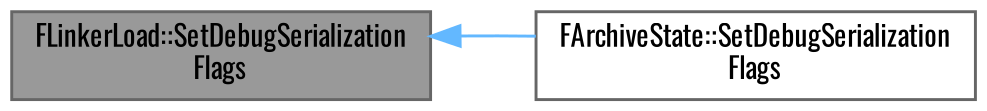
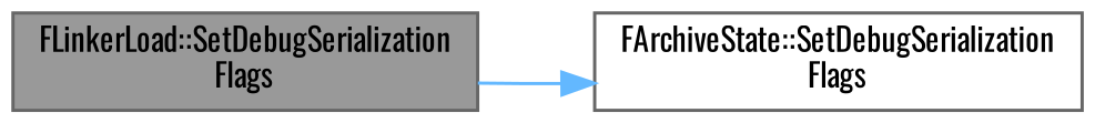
  digraph {
    rankdir=LR
    fontname=Oswald
    node [fontname=Oswald fontsize=10 shape=box style=filled]
    n1 [color=gray40 fillcolor=grey60 fontcolor=black height=0.2 label="FLinkerLoad::SetDebugSerialization\lFlags" width=0.4]
    n2 [color=grey40 fillcolor=white height=0.2 label="FArchiveState::SetDebugSerialization\lFlags" width=0.4]
-   n2 -> n1 [color=steelblue1 fontname=Oswald fontsize=10 labelfontname=Helvetica labelfontsize=10 style=solid]
+   n1 -> n2 [color=steelblue1 fontname=Oswald fontsize=10 labelfontname=Helvetica labelfontsize=10 style=solid]
  }
